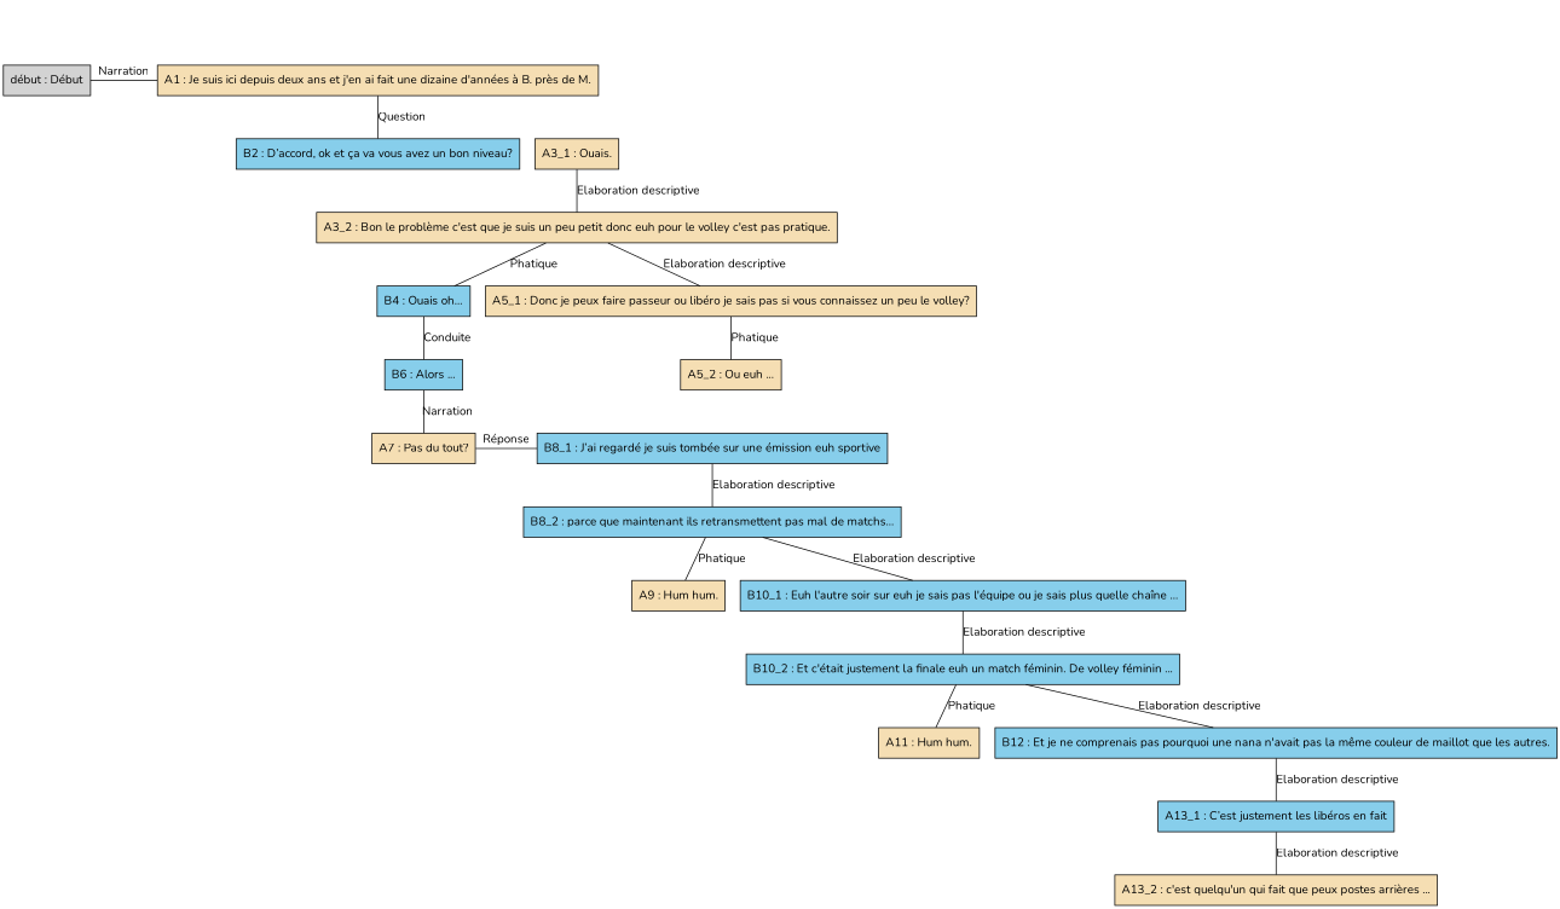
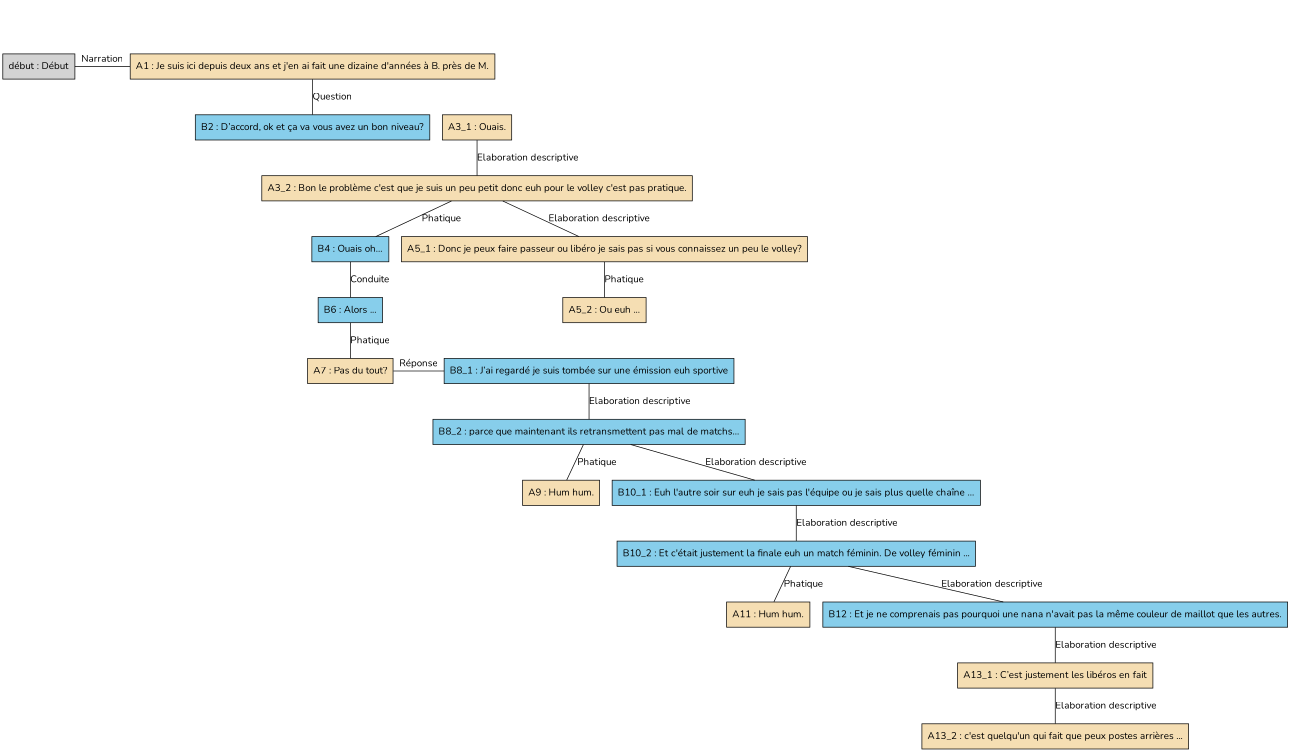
  digraph {
    fontname=Nunito
    newrank=true
    node [fontname=Nunito shape=box style=filled fillcolor=wheat]
    edge [fontname=Nunito weight=2 dir=none]
    zero [style=invis fillcolor=""]
    n2 [label="début : Début" fillcolor=""]
    n3 [label="A1 : Je suis ici depuis deux ans et j'en ai fait une dizaine d'années à B. près de M."]
    n4 [fillcolor=skyblue label="B2 : D’accord, ok et ça va vous avez un bon niveau?"]
    n5 [label="A3_1 : Ouais."]
    n6 [label="A3_2 : Bon le problème c'est que je suis un peu petit donc euh pour le volley c'est pas pratique."]
    n7 [fillcolor=skyblue label="B4 : Ouais oh…"]
    n8 [label="A5_1 : Donc je peux faire passeur ou libéro je sais pas si vous connaissez un peu le volley?"]
    n9 [fillcolor=skyblue label="B6 : Alors ..."]
    n10 [label="A5_2 : Ou euh ..."]
    n11 [label="A7 : Pas du tout?"]
    n12 [fillcolor=skyblue label="B8_1 : J’ai regardé je suis tombée sur une émission euh sportive"]
    n13 [fillcolor=skyblue label="B8_2 : parce que maintenant ils retransmettent pas mal de matchs…"]
    n14 [label="A9 : Hum hum."]
    n15 [fillcolor=skyblue label="B10_1 : Euh l'autre soir sur euh je sais pas l'équipe ou je sais plus quelle chaîne …"]
    n16 [fillcolor=skyblue label="B10_2 : Et c'était justement la finale euh un match féminin. De volley féminin ..."]
    n17 [label="A11 : Hum hum."]
    n18 [fillcolor=skyblue label="B12 : Et je ne comprenais pas pourquoi une nana n'avait pas la même couleur de maillot que les autres."]
-   n19 [fillcolor=skyblue label="A13_1 : C’est justement les libéros en fait"]
+   n19 [label="A13_1 : C’est justement les libéros en fait"]
    n20 [label="A13_2 : c'est quelqu'un qui fait que peux postes arrières ..."]
    zero -> n2 [style=invis weight="" dir=""]
    zero -> n3 [style=invis weight=1 dir=""]
    n2 -> n3 [constraint=false label=Narration weight=""]
    n3 -> n4 [label=Question]
    n3 -> n5 [style=invis weight=1 dir=""]
    n5 -> n6 [label="Elaboration descriptive"]
    n6 -> n7 [label=Phatique]
    n6 -> n8 [label="Elaboration descriptive"]
    n7 -> n9 [label=Conduite]
    n8 -> n10 [label=Phatique]
-   n9 -> n11 [label=Narration]
+   n9 -> n11 [label=Phatique]
    n9 -> n12 [style=invis weight=1 dir=""]
    n11 -> n12 [constraint=false label="Réponse" weight=""]
    n12 -> n13 [label="Elaboration descriptive"]
    n13 -> n14 [label=Phatique]
    n13 -> n15 [label="Elaboration descriptive"]
    n15 -> n16 [label="Elaboration descriptive"]
    n16 -> n17 [label=Phatique]
    n16 -> n18 [label="Elaboration descriptive"]
    n18 -> n19 [label="Elaboration descriptive"]
    n19 -> n20 [label="Elaboration descriptive"]
  }
